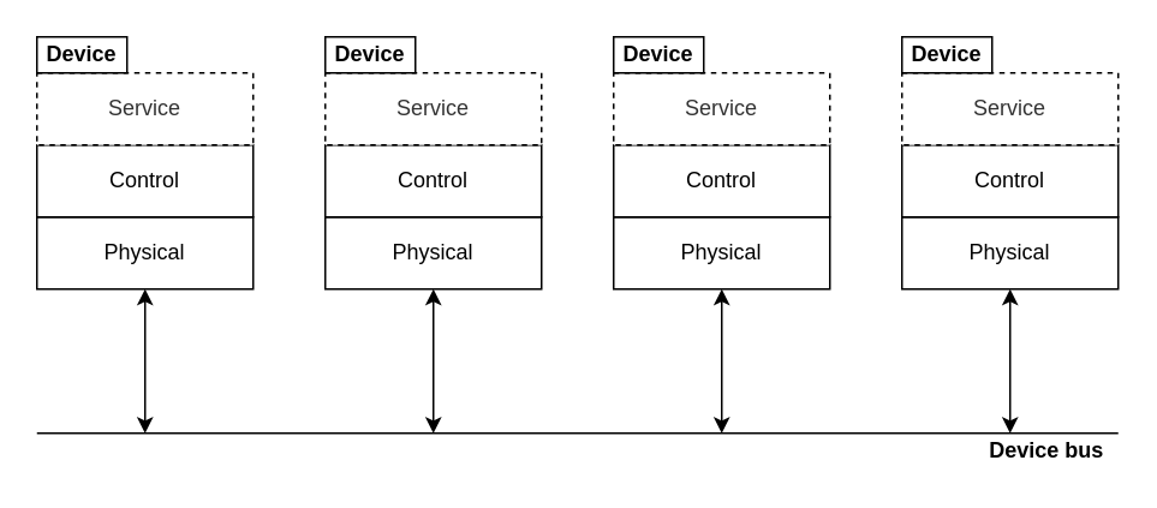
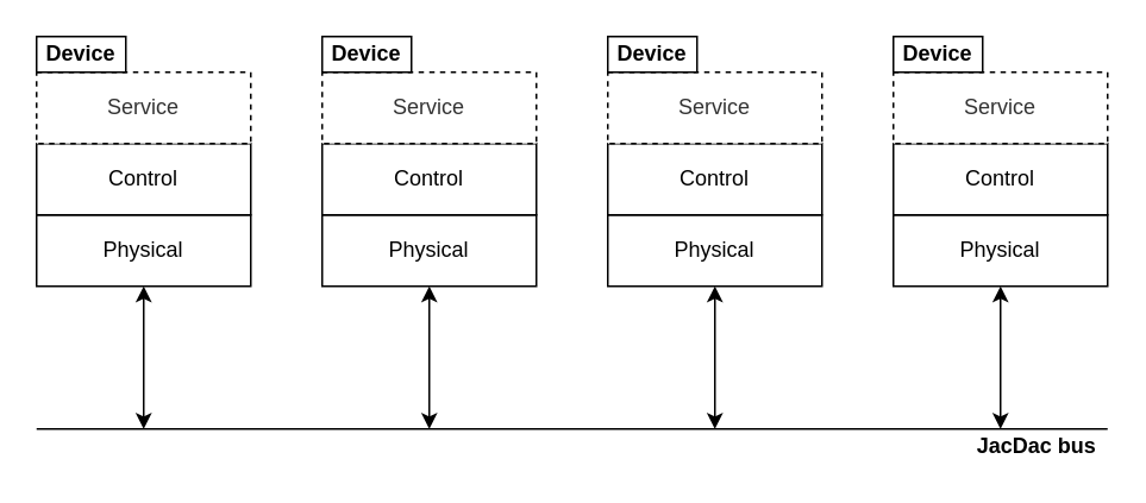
  <mxCell id="0" />
  <mxCell id="1" parent="0" />
  <mxCell id="2" value="Physical" style="rounded=0;whiteSpace=wrap;html=1;" parent="1" vertex="1"><mxGeometry x="20" y="120" width="120" height="40" as="geometry" /></mxCell>
  <mxCell id="3" value="Control" style="rounded=0;whiteSpace=wrap;html=1;" parent="1" vertex="1"><mxGeometry x="20" y="80" width="120" height="40" as="geometry" /></mxCell>
  <mxCell id="4" value="Service" style="rounded=0;whiteSpace=wrap;html=1;dashed=1;fillColor=#FFFFFF;strokeColor=#000000;fontColor=#333333;" parent="1" vertex="1"><mxGeometry x="20" y="40" width="120" height="40" as="geometry" /></mxCell>
  <mxCell id="5" value="" style="endArrow=classic;startArrow=classic;html=1;entryX=0.5;entryY=1;entryDx=0;entryDy=0;" parent="1" target="2" edge="1"><mxGeometry width="50" height="50" relative="1" as="geometry"><mxPoint x="80" y="240" as="sourcePoint" /><mxPoint x="130" y="240" as="targetPoint" /></mxGeometry></mxCell>
  <mxCell id="6" value="" style="endArrow=none;html=1;" parent="1" edge="1"><mxGeometry width="50" height="50" relative="1" as="geometry"><mxPoint x="20" y="240" as="sourcePoint" /><mxPoint x="620" y="240" as="targetPoint" /></mxGeometry></mxCell>
  <mxCell id="7" value="Physical" style="rounded=0;whiteSpace=wrap;html=1;" parent="1" vertex="1"><mxGeometry x="180" y="120" width="120" height="40" as="geometry" /></mxCell>
  <mxCell id="8" value="Control" style="rounded=0;whiteSpace=wrap;html=1;" parent="1" vertex="1"><mxGeometry x="180" y="80" width="120" height="40" as="geometry" /></mxCell>
  <mxCell id="9" value="Service" style="rounded=0;whiteSpace=wrap;html=1;dashed=1;fillColor=#FFFFFF;strokeColor=#000000;fontColor=#333333;" parent="1" vertex="1"><mxGeometry x="180" y="40" width="120" height="40" as="geometry" /></mxCell>
  <mxCell id="10" value="" style="endArrow=classic;startArrow=classic;html=1;entryX=0.5;entryY=1;entryDx=0;entryDy=0;" parent="1" target="7" edge="1"><mxGeometry width="50" height="50" relative="1" as="geometry"><mxPoint x="240" y="240" as="sourcePoint" /><mxPoint x="290" y="240" as="targetPoint" /></mxGeometry></mxCell>
  <mxCell id="11" value="Physical" style="rounded=0;whiteSpace=wrap;html=1;" parent="1" vertex="1"><mxGeometry x="340" y="120" width="120" height="40" as="geometry" /></mxCell>
  <mxCell id="12" value="Control" style="rounded=0;whiteSpace=wrap;html=1;" parent="1" vertex="1"><mxGeometry x="340" y="80" width="120" height="40" as="geometry" /></mxCell>
  <mxCell id="13" value="Service" style="rounded=0;whiteSpace=wrap;html=1;dashed=1;fillColor=#FFFFFF;strokeColor=#000000;fontColor=#333333;" parent="1" vertex="1"><mxGeometry x="340" y="40" width="120" height="40" as="geometry" /></mxCell>
  <mxCell id="14" value="" style="endArrow=classic;startArrow=classic;html=1;entryX=0.5;entryY=1;entryDx=0;entryDy=0;" parent="1" target="11" edge="1"><mxGeometry width="50" height="50" relative="1" as="geometry"><mxPoint x="400" y="240" as="sourcePoint" /><mxPoint x="450" y="240" as="targetPoint" /></mxGeometry></mxCell>
  <mxCell id="15" value="Physical" style="rounded=0;whiteSpace=wrap;html=1;" parent="1" vertex="1"><mxGeometry x="500" y="120" width="120" height="40" as="geometry" /></mxCell>
  <mxCell id="16" value="Control" style="rounded=0;whiteSpace=wrap;html=1;" parent="1" vertex="1"><mxGeometry x="500" y="80" width="120" height="40" as="geometry" /></mxCell>
  <mxCell id="17" value="Service" style="rounded=0;whiteSpace=wrap;html=1;dashed=1;fillColor=#FFFFFF;strokeColor=#000000;fontColor=#333333;" parent="1" vertex="1"><mxGeometry x="500" y="40" width="120" height="40" as="geometry" /></mxCell>
  <mxCell id="18" value="" style="endArrow=classic;startArrow=classic;html=1;entryX=0.5;entryY=1;entryDx=0;entryDy=0;" parent="1" target="15" edge="1"><mxGeometry width="50" height="50" relative="1" as="geometry"><mxPoint x="560" y="240" as="sourcePoint" /><mxPoint x="610" y="240" as="targetPoint" /></mxGeometry></mxCell>
- <mxCell id="19" value="&lt;b&gt;Device bus&lt;/b&gt;" style="text;html=1;align=center;verticalAlign=middle;resizable=0;points=[];autosize=1;" parent="1" vertex="1"><mxGeometry x="540" y="240" width="80" height="20" as="geometry" /></mxCell>
+ <mxCell id="19" value="&lt;b&gt;JacDac bus&lt;/b&gt;" style="text;html=1;align=center;verticalAlign=middle;resizable=0;points=[];autosize=1;" parent="1" vertex="1"><mxGeometry x="540" y="240" width="80" height="20" as="geometry" /></mxCell>
  <mxCell id="20" value="Device" style="rounded=0;whiteSpace=wrap;html=1;fontStyle=1" parent="1" vertex="1"><mxGeometry x="20" y="20" width="50" height="20" as="geometry" /></mxCell>
  <mxCell id="21" value="Device" style="rounded=0;whiteSpace=wrap;html=1;fontStyle=1" parent="1" vertex="1"><mxGeometry x="180" y="20" width="50" height="20" as="geometry" /></mxCell>
  <mxCell id="22" value="Device" style="rounded=0;whiteSpace=wrap;html=1;fontStyle=1" parent="1" vertex="1"><mxGeometry x="340" y="20" width="50" height="20" as="geometry" /></mxCell>
  <mxCell id="23" value="Device" style="rounded=0;whiteSpace=wrap;html=1;fontStyle=1" parent="1" vertex="1"><mxGeometry x="500" y="20" width="50" height="20" as="geometry" /></mxCell>
